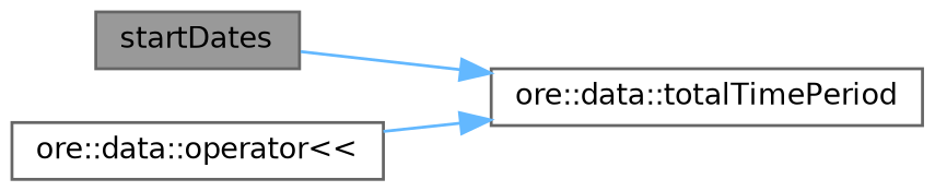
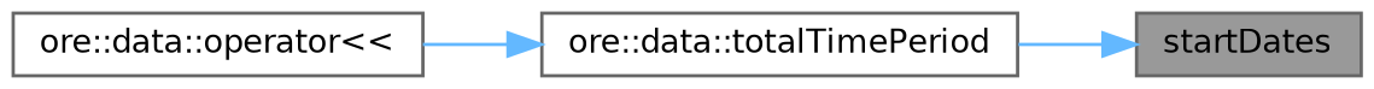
  digraph {
    rankdir=RL
    node [color=grey40 fillcolor=white fontname=Helvetica fontsize=10 shape=box style=filled]
    edge [color=steelblue1 dir=back fontname=Helvetica fontsize=10 labelfontname=Helvetica labelfontsize=10 style=solid]
    n1 [color=gray40 fillcolor=grey60 fontcolor=black height=0.2 label=startDates width=0.4]
    n2 [height=0.2 label="ore::data::totalTimePeriod" width=0.4]
    n3 [height=0.2 label="ore::data::operator\<\<" width=0.4]
-   n2 -> n1
+   n1 -> n2
    n2 -> n3
  }
